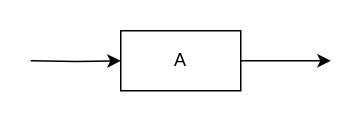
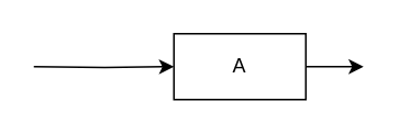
  <mxCell id="0" />
  <mxCell id="1" parent="0" />
  <mxCell id="2" style="edgeStyle=orthogonalEdgeStyle;rounded=0;orthogonalLoop=1;jettySize=auto;html=1;exitX=0;exitY=0.5;exitDx=0;exitDy=0;entryX=0;entryY=0.5;entryDx=0;entryDy=0;" edge="1" parent="1" target="4"><mxGeometry relative="1" as="geometry"><mxPoint x="20" y="40" as="sourcePoint" /></mxGeometry></mxCell>
  <mxCell id="3" style="edgeStyle=orthogonalEdgeStyle;rounded=0;orthogonalLoop=1;jettySize=auto;html=1;exitX=1;exitY=0.5;exitDx=0;exitDy=0;" edge="1" parent="1" source="4"><mxGeometry relative="1" as="geometry"><mxPoint x="220" y="40" as="targetPoint" /></mxGeometry></mxCell>
- <mxCell id="4" value="A" style="rounded=0;whiteSpace=wrap;html=1;" vertex="1" parent="1"><mxGeometry x="80" y="20" width="80" height="40" as="geometry" /></mxCell>
+ <mxCell id="4" value="A" style="rounded=0;whiteSpace=wrap;html=1;" vertex="1" parent="1"><mxGeometry x="105" y="20" width="80" height="40" as="geometry" /></mxCell>
